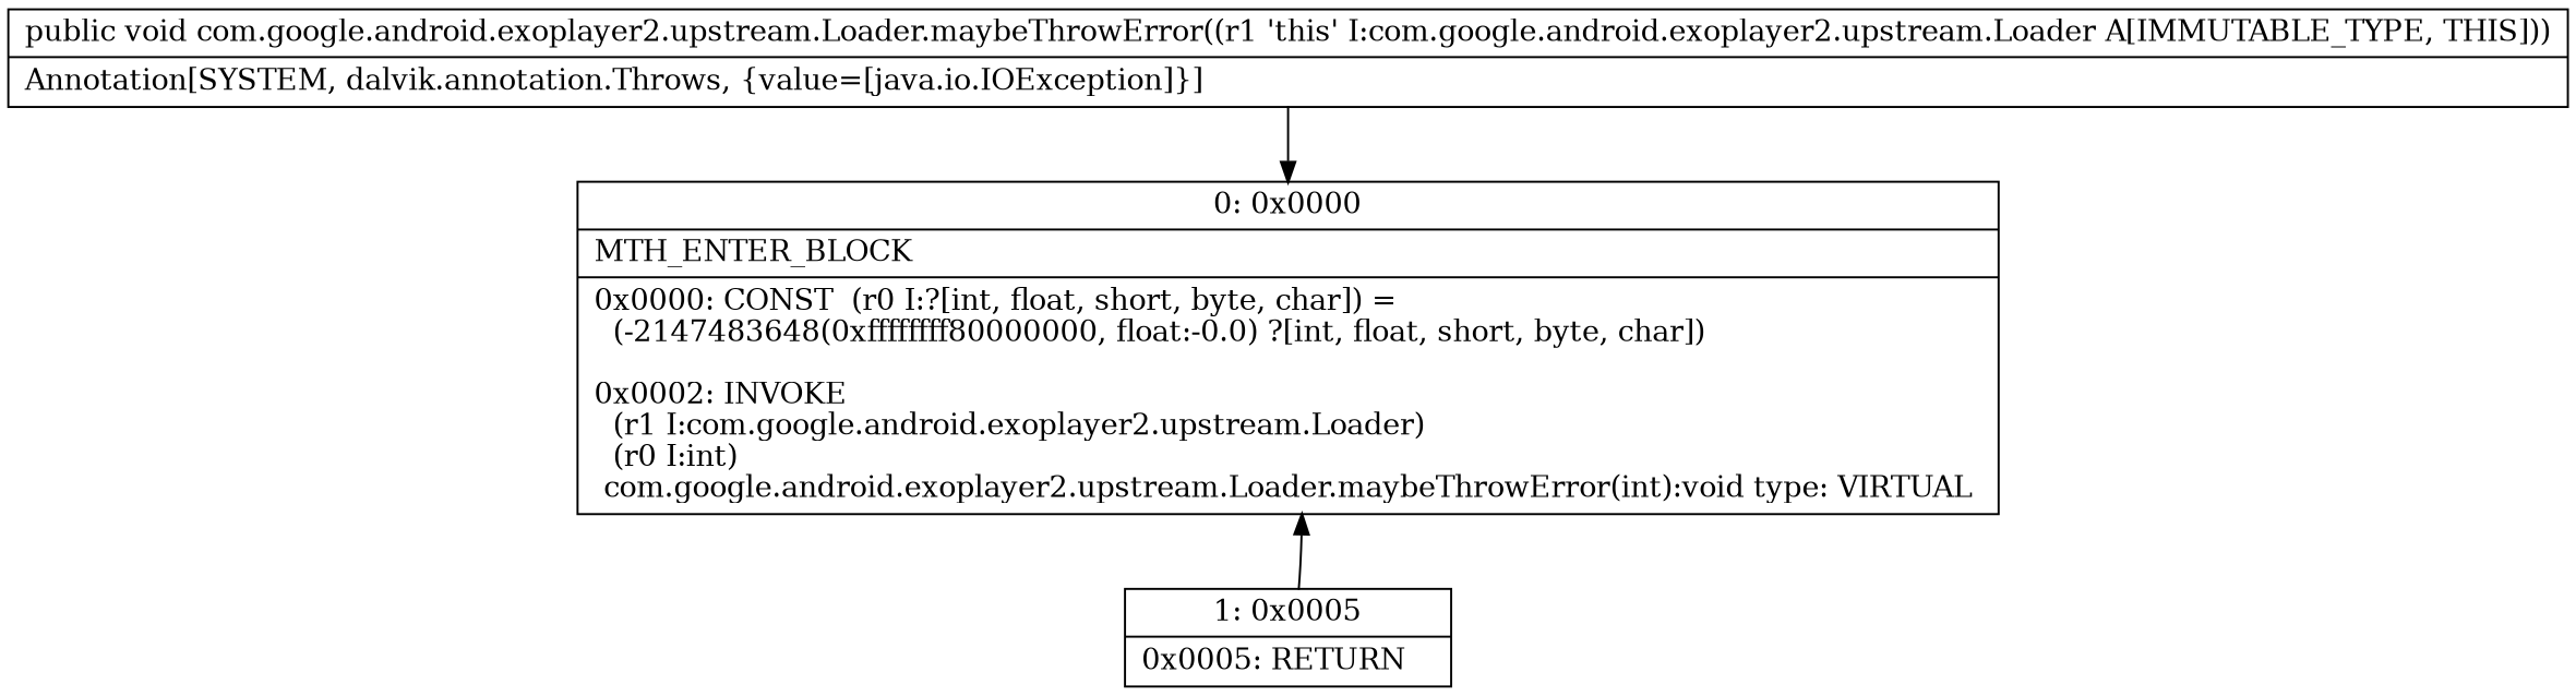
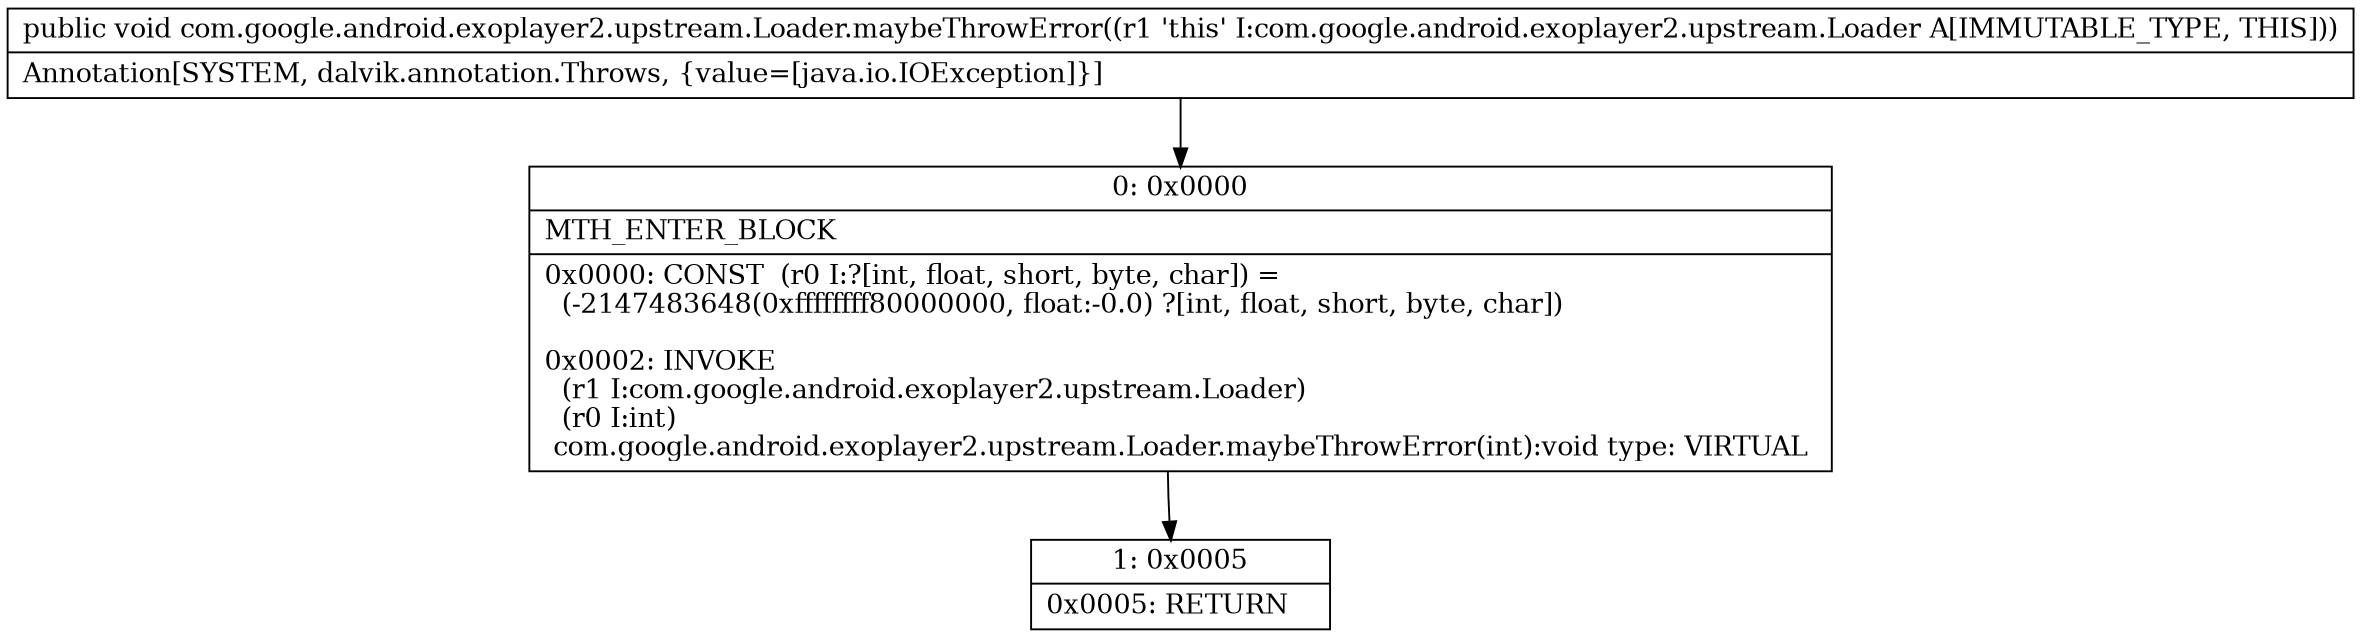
  digraph {
    node [shape=record]
    n1 [label="{0\:\ 0x0000|MTH_ENTER_BLOCK\l|0x0000: CONST  (r0 I:?[int, float, short, byte, char]) = \l  (\-2147483648(0xffffffff80000000, float:\-0.0) ?[int, float, short, byte, char])\l \l0x0002: INVOKE  \l  (r1 I:com.google.android.exoplayer2.upstream.Loader)\l  (r0 I:int)\l com.google.android.exoplayer2.upstream.Loader.maybeThrowError(int):void type: VIRTUAL \l}"]
    n2 [label="{1\:\ 0x0005|0x0005: RETURN   \l}"]
    n3 [label="{public void com.google.android.exoplayer2.upstream.Loader.maybeThrowError((r1 'this' I:com.google.android.exoplayer2.upstream.Loader A[IMMUTABLE_TYPE, THIS]))  | Annotation[SYSTEM, dalvik.annotation.Throws, \{value=[java.io.IOException]\}]\l}"]
-   n2 -> n1
+   n1 -> n2
    n3 -> n1
  }
